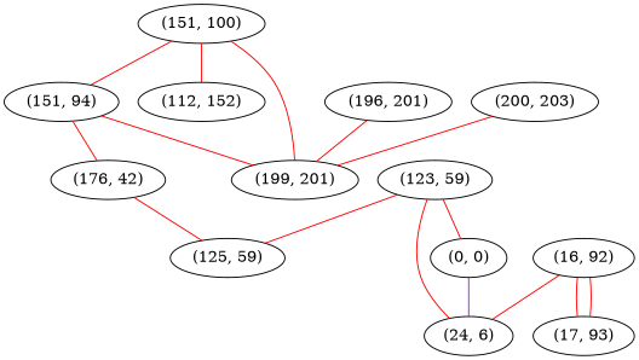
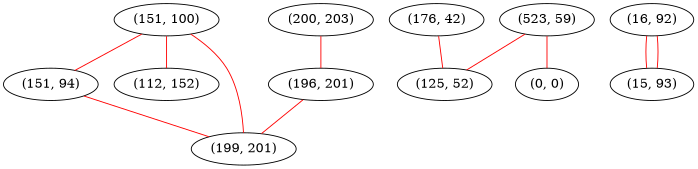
  graph {
    edge [color=red weight=1]
    "(151, 100)"
    "(151, 94)"
    "(112, 152)"
    "(199, 201)"
    "(176, 42)"
    n6 [label="(16, 92)"]
-   "(17, 93)"
-   "(24, 6)"
-   "(125, 59)"
+   "(17, 93)" [label="(15, 93)"]
+   "(125, 59)" [label="(125, 52)"]
    "(0, 0)"
    "(196, 201)"
-   "(123, 59)"
+   "(123, 59)" [label="(523, 59)"]
    "(200, 203)"
    "(151, 100)" -- "(151, 94)"
    "(151, 100)" -- "(112, 152)"
    "(151, 100)" -- "(199, 201)"
    "(151, 94)" -- "(199, 201)"
-   "(151, 94)" -- "(176, 42)"
    "(176, 42)" -- "(125, 59)"
    n6 -- "(17, 93)"
    n6 -- "(17, 93)"
-   n6 -- "(24, 6)"
-   "(0, 0)" -- "(24, 6)" [color=purple weight=4]
    "(196, 201)" -- "(199, 201)"
-   "(123, 59)" -- "(24, 6)"
    "(123, 59)" -- "(125, 59)"
    "(123, 59)" -- "(0, 0)"
-   "(200, 203)" -- "(199, 201)"
+   "(200, 203)" -- "(196, 201)"
  }
